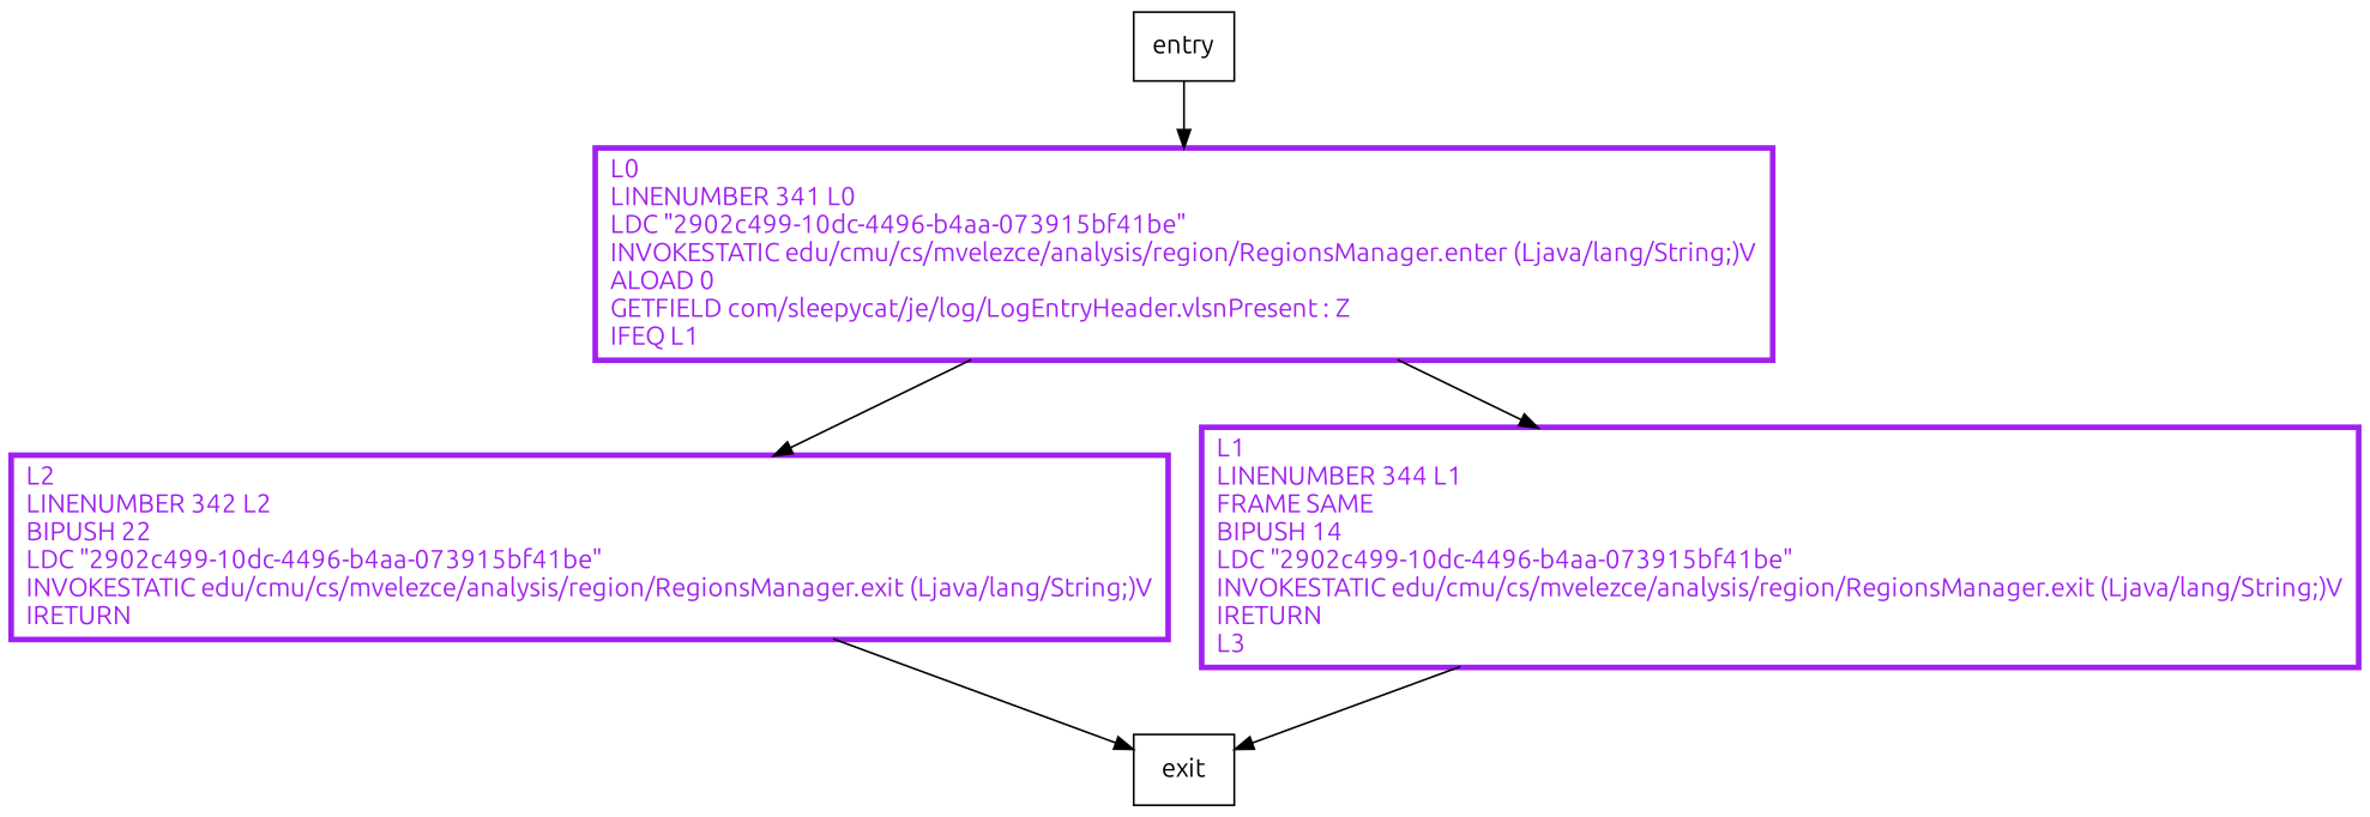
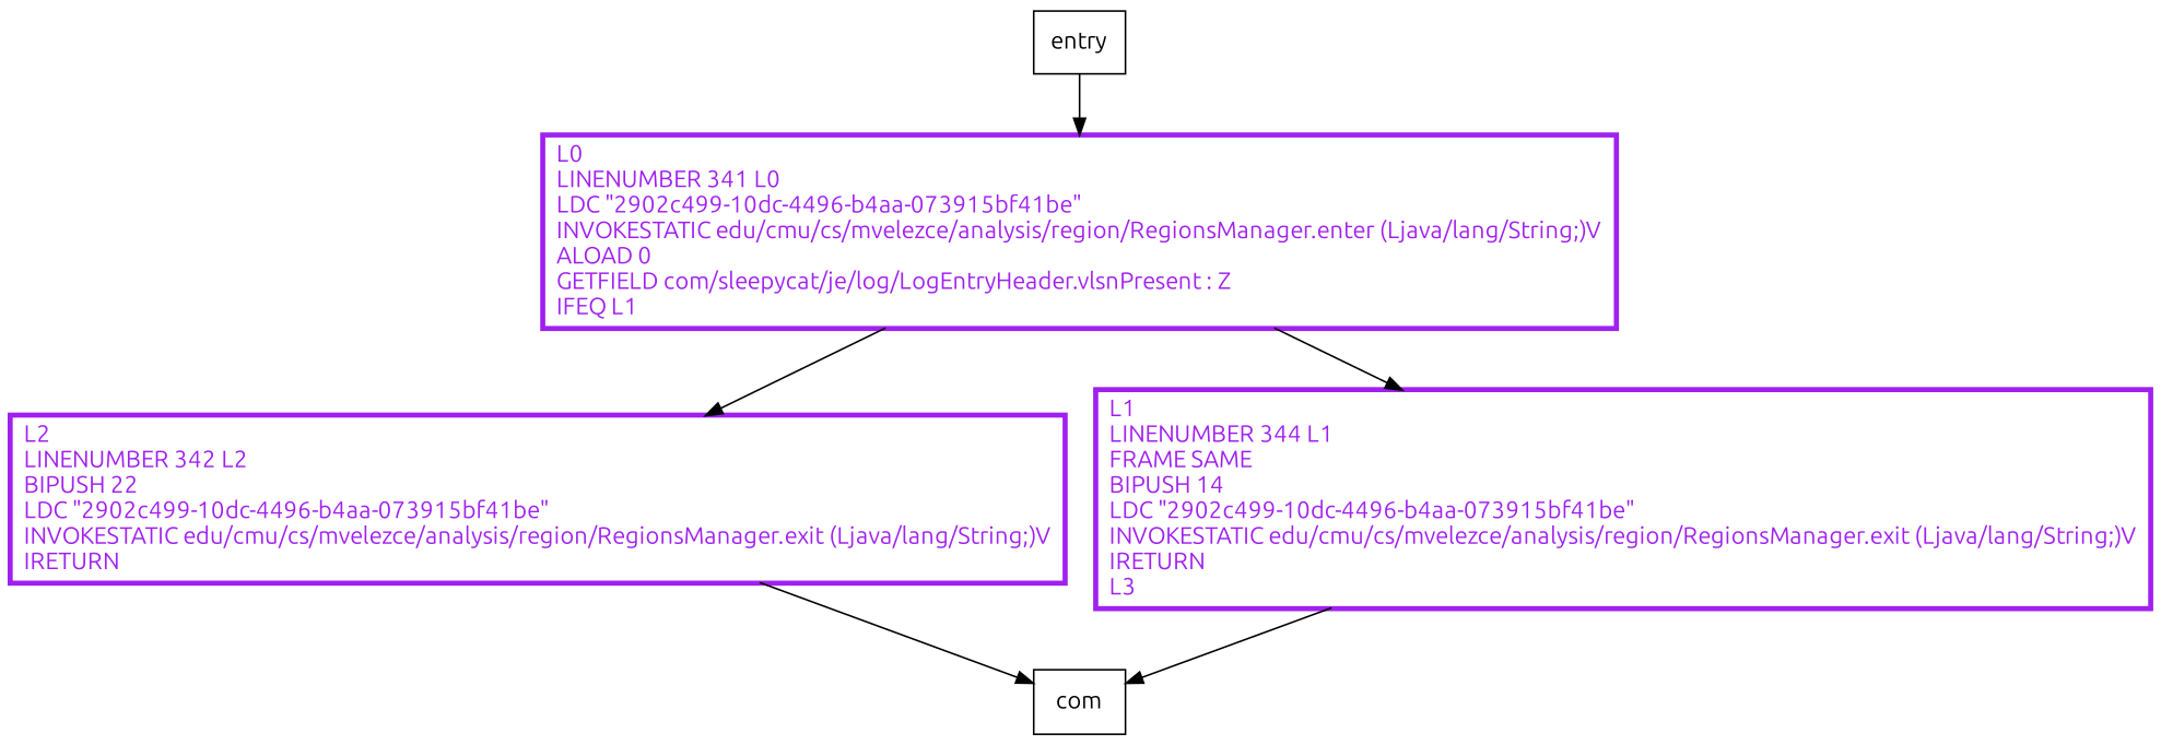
  digraph {
    fontname=Ubuntu
    node [color=purple fontcolor=purple penwidth=3 shape=record fontname=Ubuntu]
    edge [fontname=Ubuntu]
    n1 [label="L2\lLINENUMBER 342 L2\lBIPUSH 22\lLDC \"2902c499-10dc-4496-b4aa-073915bf41be\"\lINVOKESTATIC edu/cmu/cs/mvelezce/analysis/region/RegionsManager.exit (Ljava/lang/String;)V\lIRETURN\l"]
-   exit [color="" fontcolor="" penwidth=""]
+   exit [label=com color="" fontcolor="" penwidth=""]
    n3 [label="L0\lLINENUMBER 341 L0\lLDC \"2902c499-10dc-4496-b4aa-073915bf41be\"\lINVOKESTATIC edu/cmu/cs/mvelezce/analysis/region/RegionsManager.enter (Ljava/lang/String;)V\lALOAD 0\lGETFIELD com/sleepycat/je/log/LogEntryHeader.vlsnPresent : Z\lIFEQ L1\l"]
    n4 [label="L1\lLINENUMBER 344 L1\lFRAME SAME\lBIPUSH 14\lLDC \"2902c499-10dc-4496-b4aa-073915bf41be\"\lINVOKESTATIC edu/cmu/cs/mvelezce/analysis/region/RegionsManager.exit (Ljava/lang/String;)V\lIRETURN\lL3\l"]
    entry [color="" fontcolor="" penwidth=""]
    n1 -> exit
    n3 -> n1
    n3 -> n4
    n4 -> exit
    entry -> n3
  }
